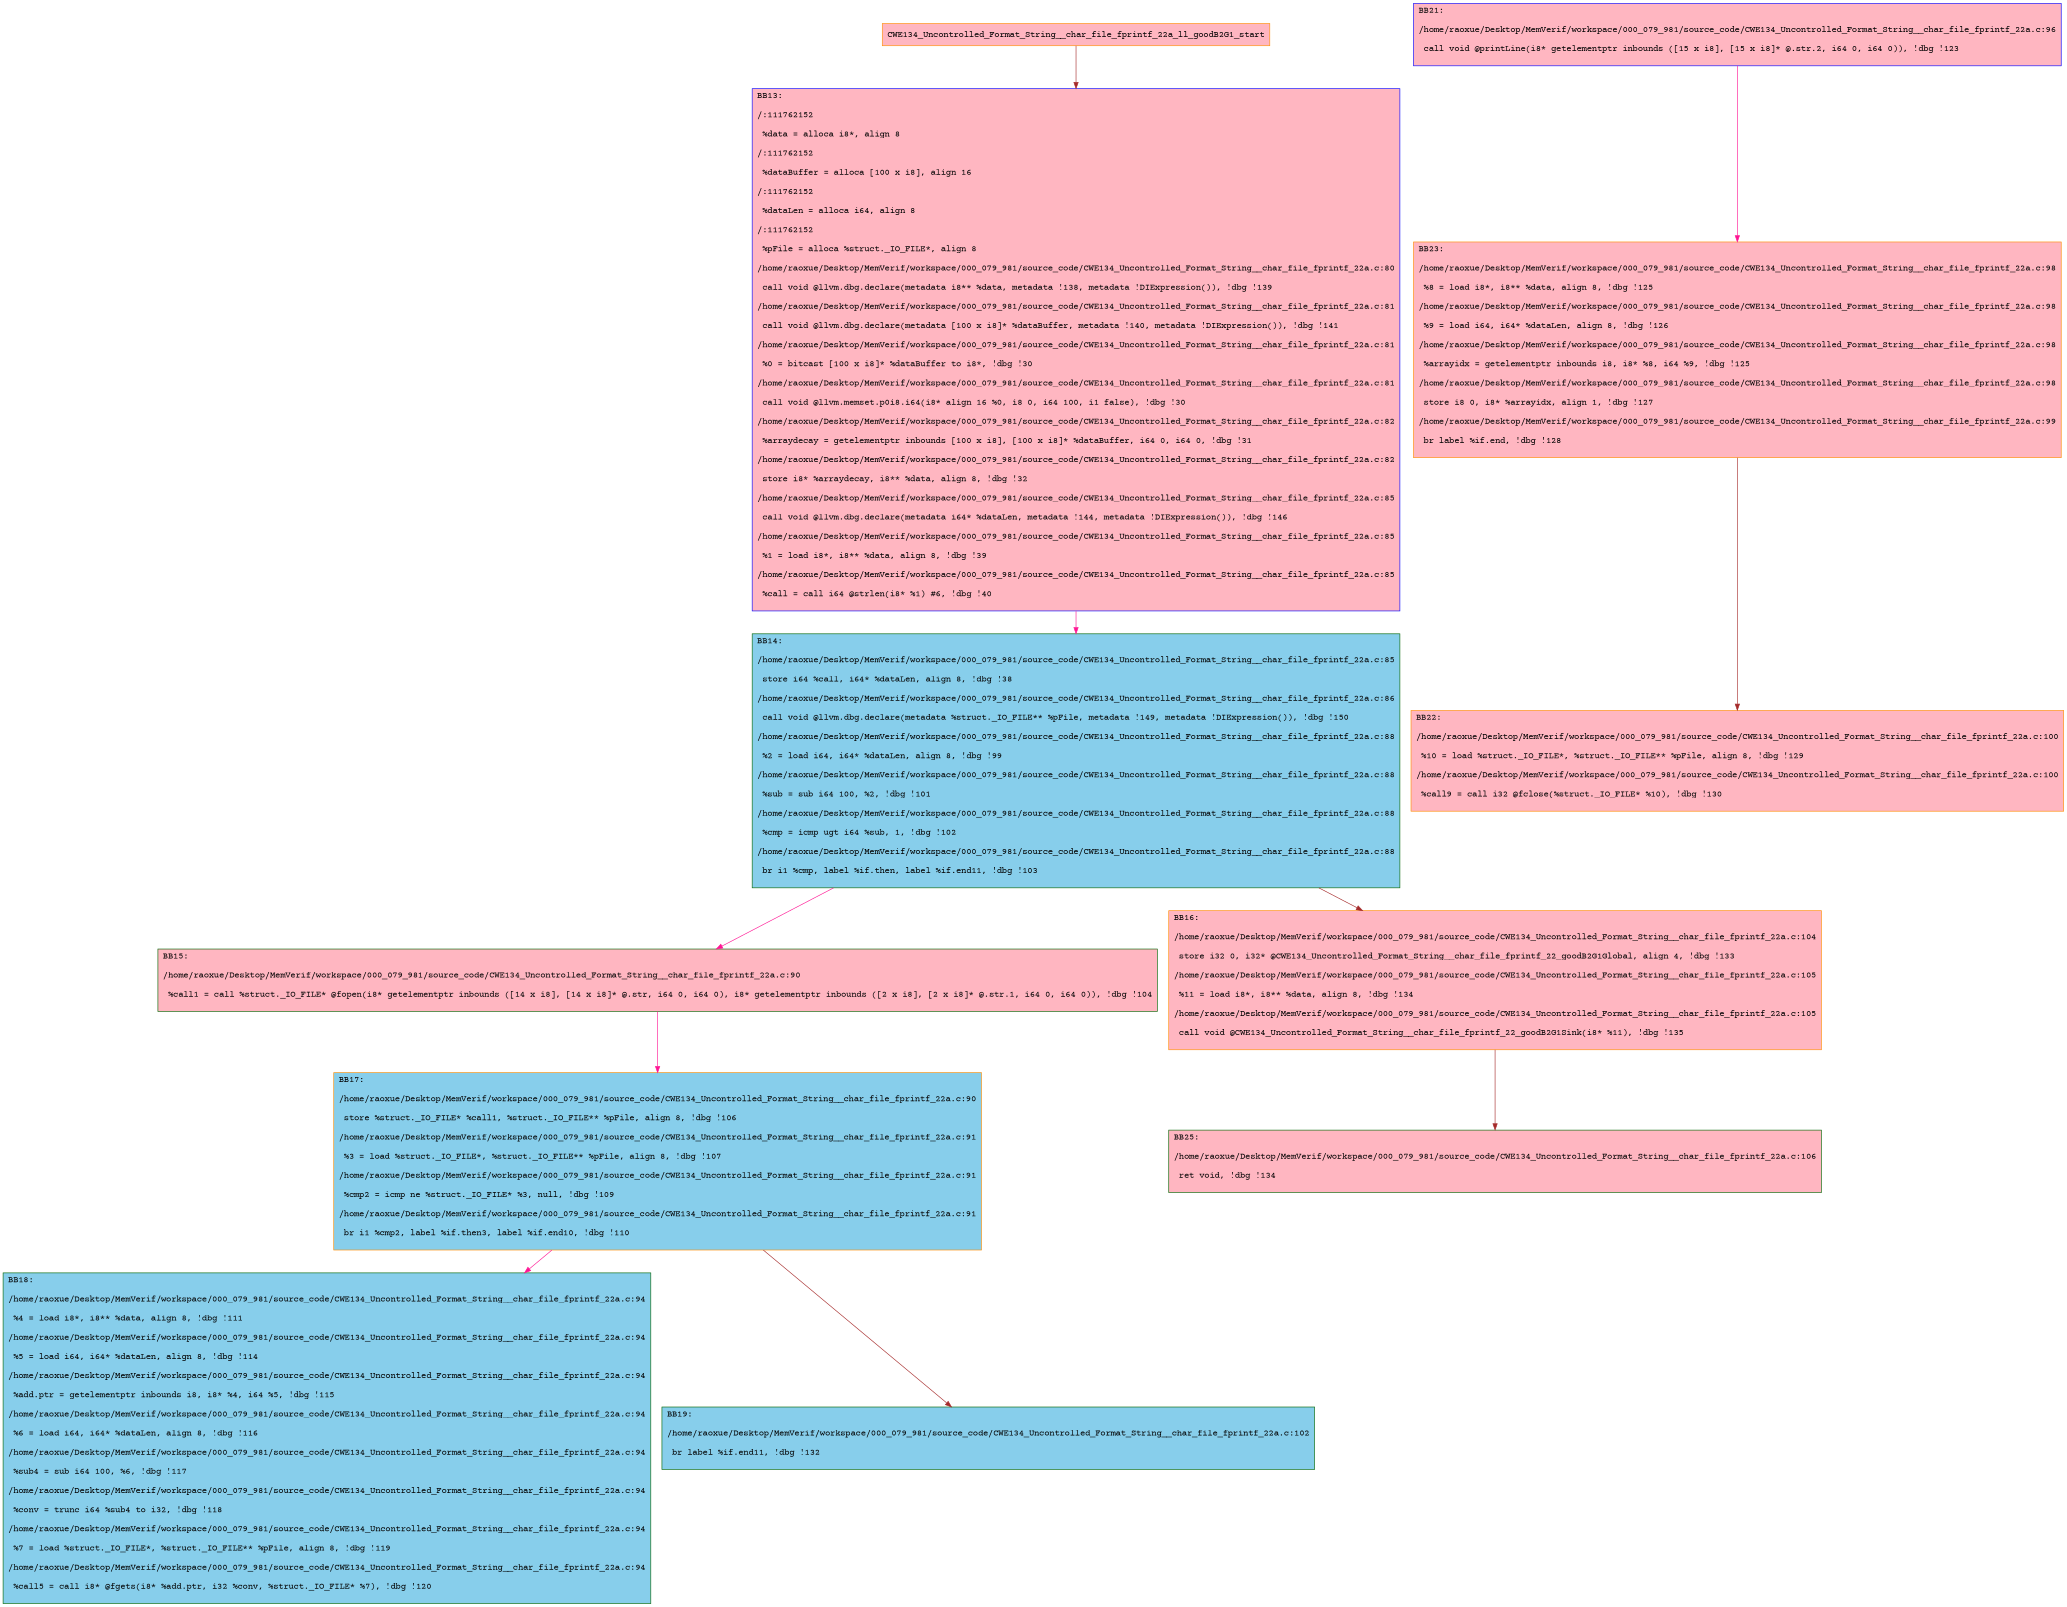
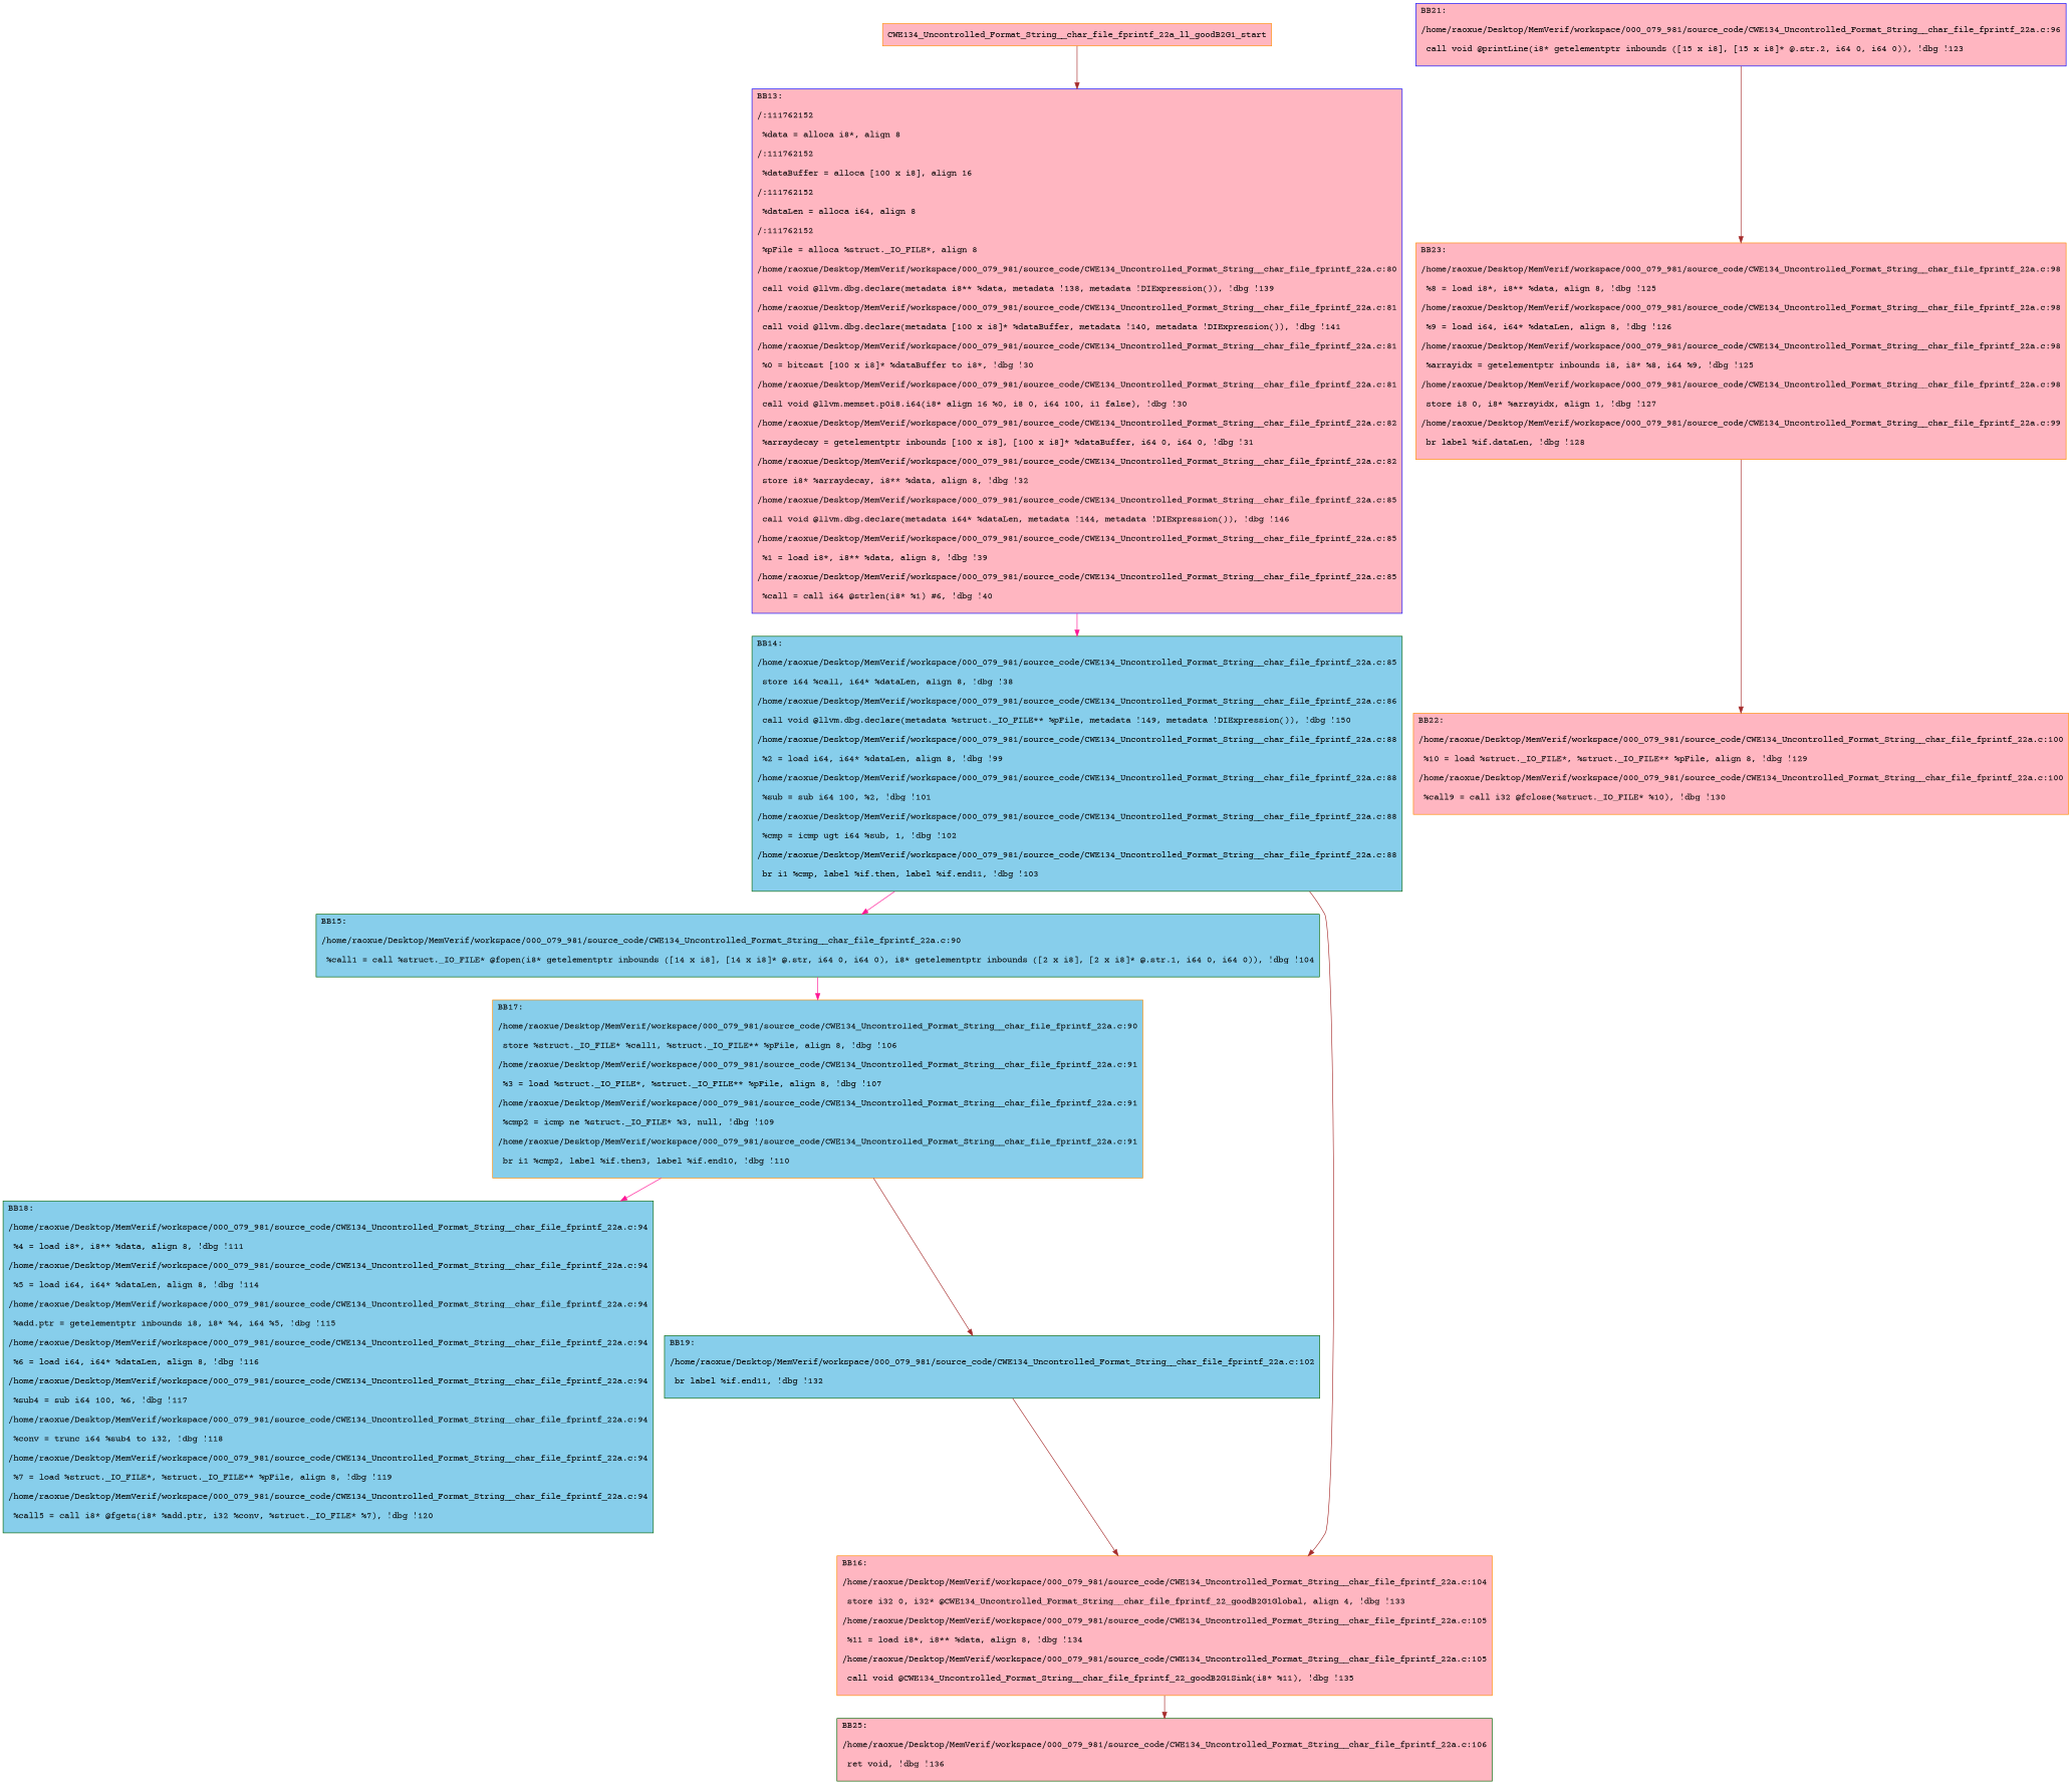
  digraph {
    fontname="Courier Prime"
    node [color=darkorange fillcolor=lightpink fontname="Courier Prime" shape=record style=filled]
    edge [color=brown fontname="Courier Prime"]
    n1 [label="{CWE134_Uncontrolled_Format_String__char_file_fprintf_22a_ll_goodB2G1_start}"]
    n2 [color=blue label="{BB13:\l\l/:111762152\l\n  %data = alloca i8*, align 8\l\n/:111762152\l\n  %dataBuffer = alloca [100 x i8], align 16\l\n/:111762152\l\n  %dataLen = alloca i64, align 8\l\n/:111762152\l\n  %pFile = alloca %struct._IO_FILE*, align 8\l\n/home/raoxue/Desktop/MemVerif/workspace/000_079_981/source_code/CWE134_Uncontrolled_Format_String__char_file_fprintf_22a.c:80\l\n  call void @llvm.dbg.declare(metadata i8** %data, metadata !138, metadata !DIExpression()), !dbg !139\l\n/home/raoxue/Desktop/MemVerif/workspace/000_079_981/source_code/CWE134_Uncontrolled_Format_String__char_file_fprintf_22a.c:81\l\n  call void @llvm.dbg.declare(metadata [100 x i8]* %dataBuffer, metadata !140, metadata !DIExpression()), !dbg !141\l\n/home/raoxue/Desktop/MemVerif/workspace/000_079_981/source_code/CWE134_Uncontrolled_Format_String__char_file_fprintf_22a.c:81\l\n  %0 = bitcast [100 x i8]* %dataBuffer to i8*, !dbg !30\l\n/home/raoxue/Desktop/MemVerif/workspace/000_079_981/source_code/CWE134_Uncontrolled_Format_String__char_file_fprintf_22a.c:81\l\n  call void @llvm.memset.p0i8.i64(i8* align 16 %0, i8 0, i64 100, i1 false), !dbg !30\l\n/home/raoxue/Desktop/MemVerif/workspace/000_079_981/source_code/CWE134_Uncontrolled_Format_String__char_file_fprintf_22a.c:82\l\n  %arraydecay = getelementptr inbounds [100 x i8], [100 x i8]* %dataBuffer, i64 0, i64 0, !dbg !31\l\n/home/raoxue/Desktop/MemVerif/workspace/000_079_981/source_code/CWE134_Uncontrolled_Format_String__char_file_fprintf_22a.c:82\l\n  store i8* %arraydecay, i8** %data, align 8, !dbg !32\l\n/home/raoxue/Desktop/MemVerif/workspace/000_079_981/source_code/CWE134_Uncontrolled_Format_String__char_file_fprintf_22a.c:85\l\n  call void @llvm.dbg.declare(metadata i64* %dataLen, metadata !144, metadata !DIExpression()), !dbg !146\l\n/home/raoxue/Desktop/MemVerif/workspace/000_079_981/source_code/CWE134_Uncontrolled_Format_String__char_file_fprintf_22a.c:85\l\n  %1 = load i8*, i8** %data, align 8, !dbg !39\l\n/home/raoxue/Desktop/MemVerif/workspace/000_079_981/source_code/CWE134_Uncontrolled_Format_String__char_file_fprintf_22a.c:85\l\n  %call = call i64 @strlen(i8* %1) #6, !dbg !40\l\n}"]
    n3 [color=darkgreen fillcolor=skyblue label="{BB14:\l\l/home/raoxue/Desktop/MemVerif/workspace/000_079_981/source_code/CWE134_Uncontrolled_Format_String__char_file_fprintf_22a.c:85\l\n  store i64 %call, i64* %dataLen, align 8, !dbg !38\l\n/home/raoxue/Desktop/MemVerif/workspace/000_079_981/source_code/CWE134_Uncontrolled_Format_String__char_file_fprintf_22a.c:86\l\n  call void @llvm.dbg.declare(metadata %struct._IO_FILE** %pFile, metadata !149, metadata !DIExpression()), !dbg !150\l\n/home/raoxue/Desktop/MemVerif/workspace/000_079_981/source_code/CWE134_Uncontrolled_Format_String__char_file_fprintf_22a.c:88\l\n  %2 = load i64, i64* %dataLen, align 8, !dbg !99\l\n/home/raoxue/Desktop/MemVerif/workspace/000_079_981/source_code/CWE134_Uncontrolled_Format_String__char_file_fprintf_22a.c:88\l\n  %sub = sub i64 100, %2, !dbg !101\l\n/home/raoxue/Desktop/MemVerif/workspace/000_079_981/source_code/CWE134_Uncontrolled_Format_String__char_file_fprintf_22a.c:88\l\n  %cmp = icmp ugt i64 %sub, 1, !dbg !102\l\n/home/raoxue/Desktop/MemVerif/workspace/000_079_981/source_code/CWE134_Uncontrolled_Format_String__char_file_fprintf_22a.c:88\l\n  br i1 %cmp, label %if.then, label %if.end11, !dbg !103\l\n}"]
-   n4 [color=darkgreen label="{BB15:\l\l/home/raoxue/Desktop/MemVerif/workspace/000_079_981/source_code/CWE134_Uncontrolled_Format_String__char_file_fprintf_22a.c:90\l\n  %call1 = call %struct._IO_FILE* @fopen(i8* getelementptr inbounds ([14 x i8], [14 x i8]* @.str, i64 0, i64 0), i8* getelementptr inbounds ([2 x i8], [2 x i8]* @.str.1, i64 0, i64 0)), !dbg !104\l\n}"]
+   n4 [color=darkgreen fillcolor=skyblue label="{BB15:\l\l/home/raoxue/Desktop/MemVerif/workspace/000_079_981/source_code/CWE134_Uncontrolled_Format_String__char_file_fprintf_22a.c:90\l\n  %call1 = call %struct._IO_FILE* @fopen(i8* getelementptr inbounds ([14 x i8], [14 x i8]* @.str, i64 0, i64 0), i8* getelementptr inbounds ([2 x i8], [2 x i8]* @.str.1, i64 0, i64 0)), !dbg !104\l\n}"]
    n5 [label="{BB16:\l\l/home/raoxue/Desktop/MemVerif/workspace/000_079_981/source_code/CWE134_Uncontrolled_Format_String__char_file_fprintf_22a.c:104\l\n  store i32 0, i32* @CWE134_Uncontrolled_Format_String__char_file_fprintf_22_goodB2G1Global, align 4, !dbg !133\l\n/home/raoxue/Desktop/MemVerif/workspace/000_079_981/source_code/CWE134_Uncontrolled_Format_String__char_file_fprintf_22a.c:105\l\n  %11 = load i8*, i8** %data, align 8, !dbg !134\l\n/home/raoxue/Desktop/MemVerif/workspace/000_079_981/source_code/CWE134_Uncontrolled_Format_String__char_file_fprintf_22a.c:105\l\n  call void @CWE134_Uncontrolled_Format_String__char_file_fprintf_22_goodB2G1Sink(i8* %11), !dbg !135\l\n}"]
    n6 [fillcolor=skyblue label="{BB17:\l\l/home/raoxue/Desktop/MemVerif/workspace/000_079_981/source_code/CWE134_Uncontrolled_Format_String__char_file_fprintf_22a.c:90\l\n  store %struct._IO_FILE* %call1, %struct._IO_FILE** %pFile, align 8, !dbg !106\l\n/home/raoxue/Desktop/MemVerif/workspace/000_079_981/source_code/CWE134_Uncontrolled_Format_String__char_file_fprintf_22a.c:91\l\n  %3 = load %struct._IO_FILE*, %struct._IO_FILE** %pFile, align 8, !dbg !107\l\n/home/raoxue/Desktop/MemVerif/workspace/000_079_981/source_code/CWE134_Uncontrolled_Format_String__char_file_fprintf_22a.c:91\l\n  %cmp2 = icmp ne %struct._IO_FILE* %3, null, !dbg !109\l\n/home/raoxue/Desktop/MemVerif/workspace/000_079_981/source_code/CWE134_Uncontrolled_Format_String__char_file_fprintf_22a.c:91\l\n  br i1 %cmp2, label %if.then3, label %if.end10, !dbg !110\l\n}"]
-   n7 [color=darkgreen label="{BB25:\l\l/home/raoxue/Desktop/MemVerif/workspace/000_079_981/source_code/CWE134_Uncontrolled_Format_String__char_file_fprintf_22a.c:106\l\n  ret void, !dbg !134\l\n}"]
+   n7 [color=darkgreen label="{BB25:\l\l/home/raoxue/Desktop/MemVerif/workspace/000_079_981/source_code/CWE134_Uncontrolled_Format_String__char_file_fprintf_22a.c:106\l\n  ret void, !dbg !136\l\n}"]
    n8 [color=darkgreen fillcolor=skyblue label="{BB18:\l\l/home/raoxue/Desktop/MemVerif/workspace/000_079_981/source_code/CWE134_Uncontrolled_Format_String__char_file_fprintf_22a.c:94\l\n  %4 = load i8*, i8** %data, align 8, !dbg !111\l\n/home/raoxue/Desktop/MemVerif/workspace/000_079_981/source_code/CWE134_Uncontrolled_Format_String__char_file_fprintf_22a.c:94\l\n  %5 = load i64, i64* %dataLen, align 8, !dbg !114\l\n/home/raoxue/Desktop/MemVerif/workspace/000_079_981/source_code/CWE134_Uncontrolled_Format_String__char_file_fprintf_22a.c:94\l\n  %add.ptr = getelementptr inbounds i8, i8* %4, i64 %5, !dbg !115\l\n/home/raoxue/Desktop/MemVerif/workspace/000_079_981/source_code/CWE134_Uncontrolled_Format_String__char_file_fprintf_22a.c:94\l\n  %6 = load i64, i64* %dataLen, align 8, !dbg !116\l\n/home/raoxue/Desktop/MemVerif/workspace/000_079_981/source_code/CWE134_Uncontrolled_Format_String__char_file_fprintf_22a.c:94\l\n  %sub4 = sub i64 100, %6, !dbg !117\l\n/home/raoxue/Desktop/MemVerif/workspace/000_079_981/source_code/CWE134_Uncontrolled_Format_String__char_file_fprintf_22a.c:94\l\n  %conv = trunc i64 %sub4 to i32, !dbg !118\l\n/home/raoxue/Desktop/MemVerif/workspace/000_079_981/source_code/CWE134_Uncontrolled_Format_String__char_file_fprintf_22a.c:94\l\n  %7 = load %struct._IO_FILE*, %struct._IO_FILE** %pFile, align 8, !dbg !119\l\n/home/raoxue/Desktop/MemVerif/workspace/000_079_981/source_code/CWE134_Uncontrolled_Format_String__char_file_fprintf_22a.c:94\l\n  %call5 = call i8* @fgets(i8* %add.ptr, i32 %conv, %struct._IO_FILE* %7), !dbg !120\l\n}"]
    n9 [color=darkgreen fillcolor=skyblue label="{BB19:\l\l/home/raoxue/Desktop/MemVerif/workspace/000_079_981/source_code/CWE134_Uncontrolled_Format_String__char_file_fprintf_22a.c:102\l\n  br label %if.end11, !dbg !132\l\n}"]
    n10 [color=blue label="{BB21:\l\l/home/raoxue/Desktop/MemVerif/workspace/000_079_981/source_code/CWE134_Uncontrolled_Format_String__char_file_fprintf_22a.c:96\l\n  call void @printLine(i8* getelementptr inbounds ([15 x i8], [15 x i8]* @.str.2, i64 0, i64 0)), !dbg !123\l\n}"]
-   n11 [label="{BB23:\l\l/home/raoxue/Desktop/MemVerif/workspace/000_079_981/source_code/CWE134_Uncontrolled_Format_String__char_file_fprintf_22a.c:98\l\n  %8 = load i8*, i8** %data, align 8, !dbg !125\l\n/home/raoxue/Desktop/MemVerif/workspace/000_079_981/source_code/CWE134_Uncontrolled_Format_String__char_file_fprintf_22a.c:98\l\n  %9 = load i64, i64* %dataLen, align 8, !dbg !126\l\n/home/raoxue/Desktop/MemVerif/workspace/000_079_981/source_code/CWE134_Uncontrolled_Format_String__char_file_fprintf_22a.c:98\l\n  %arrayidx = getelementptr inbounds i8, i8* %8, i64 %9, !dbg !125\l\n/home/raoxue/Desktop/MemVerif/workspace/000_079_981/source_code/CWE134_Uncontrolled_Format_String__char_file_fprintf_22a.c:98\l\n  store i8 0, i8* %arrayidx, align 1, !dbg !127\l\n/home/raoxue/Desktop/MemVerif/workspace/000_079_981/source_code/CWE134_Uncontrolled_Format_String__char_file_fprintf_22a.c:99\l\n  br label %if.end, !dbg !128\l\n}"]
+   n11 [label="{BB23:\l\l/home/raoxue/Desktop/MemVerif/workspace/000_079_981/source_code/CWE134_Uncontrolled_Format_String__char_file_fprintf_22a.c:98\l\n  %8 = load i8*, i8** %data, align 8, !dbg !125\l\n/home/raoxue/Desktop/MemVerif/workspace/000_079_981/source_code/CWE134_Uncontrolled_Format_String__char_file_fprintf_22a.c:98\l\n  %9 = load i64, i64* %dataLen, align 8, !dbg !126\l\n/home/raoxue/Desktop/MemVerif/workspace/000_079_981/source_code/CWE134_Uncontrolled_Format_String__char_file_fprintf_22a.c:98\l\n  %arrayidx = getelementptr inbounds i8, i8* %8, i64 %9, !dbg !125\l\n/home/raoxue/Desktop/MemVerif/workspace/000_079_981/source_code/CWE134_Uncontrolled_Format_String__char_file_fprintf_22a.c:98\l\n  store i8 0, i8* %arrayidx, align 1, !dbg !127\l\n/home/raoxue/Desktop/MemVerif/workspace/000_079_981/source_code/CWE134_Uncontrolled_Format_String__char_file_fprintf_22a.c:99\l\n  br label %if.dataLen, !dbg !128\l\n}"]
    n12 [label="{BB22:\l\l/home/raoxue/Desktop/MemVerif/workspace/000_079_981/source_code/CWE134_Uncontrolled_Format_String__char_file_fprintf_22a.c:100\l\n  %10 = load %struct._IO_FILE*, %struct._IO_FILE** %pFile, align 8, !dbg !129\l\n/home/raoxue/Desktop/MemVerif/workspace/000_079_981/source_code/CWE134_Uncontrolled_Format_String__char_file_fprintf_22a.c:100\l\n  %call9 = call i32 @fclose(%struct._IO_FILE* %10), !dbg !130\l\n}"]
    n1 -> n2
    n2 -> n3 [color=deeppink]
    n3 -> n4 [color=deeppink]
    n3 -> n5
    n4 -> n6 [color=deeppink]
    n5 -> n7
    n6 -> n8 [color=deeppink]
    n6 -> n9
-   n10 -> n11 [color=deeppink]
+   n9 -> n5
+   n10 -> n11
    n11 -> n12
  }
